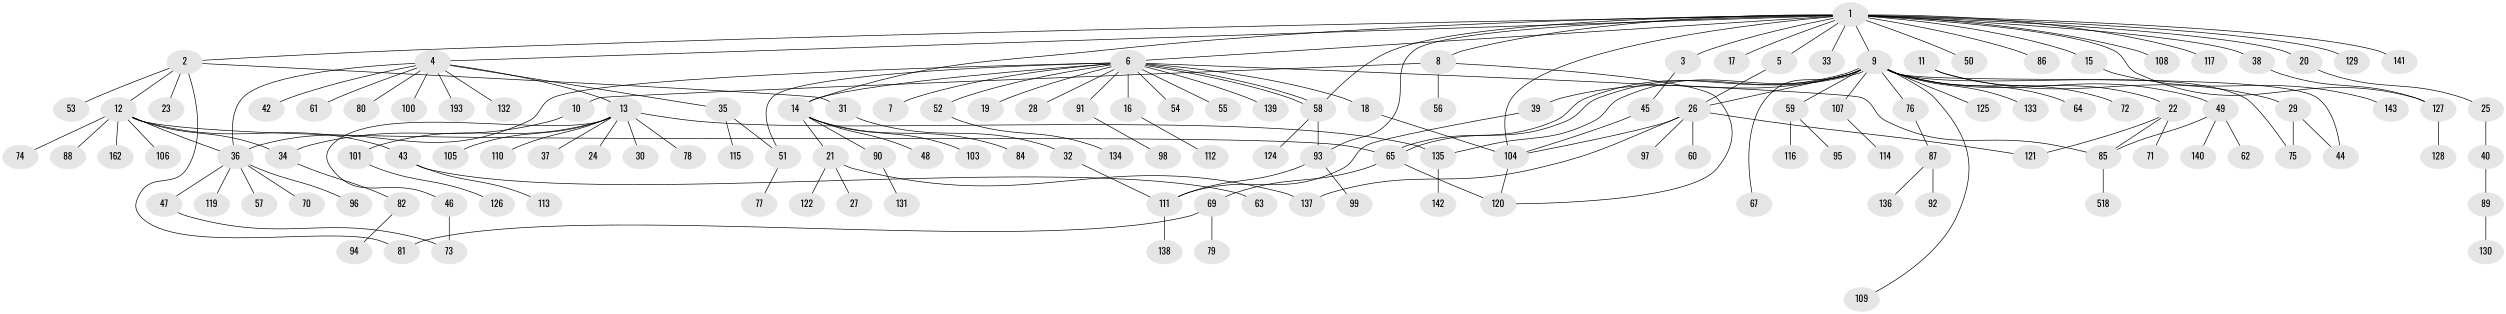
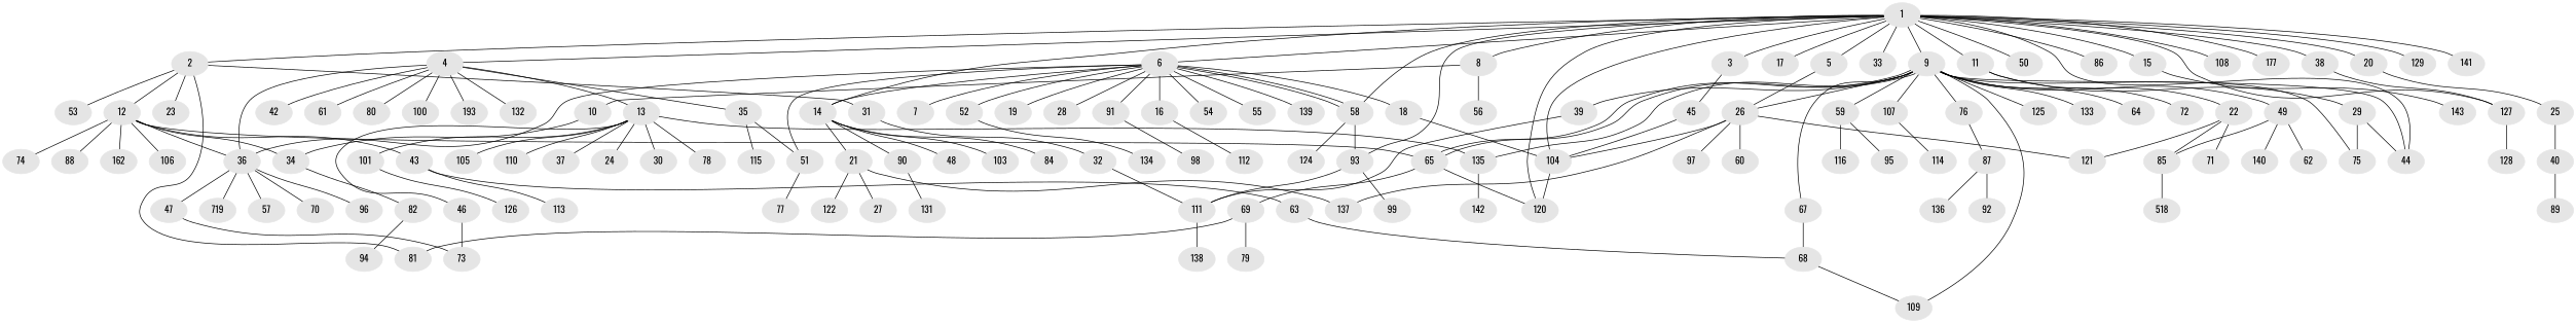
  graph {
    fontname=Oswald
    node [color=gray90 fontname=Oswald style=filled]
    edge [fontname=Oswald]
    1
    2
    3
    4
    5
    6
    8
    9
    11
    14
    15
    17
    20
    33
    38
    44
    50
    58
    86
    93
    104
    108
-   117
+   117 [label=177]
    120
    127
    129
    141
    12
    23
    31
    53
    81
    45
    13
    35
    36
    42
    61
    80
    100
    n41 [label=193]
    132
    26
    7
    16
    18
    19
    28
    51
    52
    54
    55
    85
    91
    139
    10
    56
    39
    49
    59
    64
    65
    67
    72
    75
    76
    107
    109
    125
    133
    135
    22
    29
    21
    48
    84
    90
    103
    143
    25
    124
    111
    99
    128
    34
    43
    74
    88
    n89 [label=162]
    106
    32
    24
    30
    37
    46
    78
    101
    105
    110
    115
    47
    57
    70
    96
-   119
+   119 [label=719]
    137
    121
    60
    97
    112
    77
    134
    n113 [label=518]
    98
    62
    140
    95
    116
    69
+   68
    87
    114
    142
    82
    71
    63
    113
    73
    126
    27
    122
    131
    40
    89
    138
    94
-   130
    79
    92
    136
    1 -- 2
    1 -- 3
    1 -- 4
    1 -- 5
    1 -- 6
    1 -- 8
    1 -- 9
+   1 -- 11
    1 -- 14
    1 -- 15
    1 -- 17
    1 -- 20
    1 -- 33
    1 -- 38
+   1 -- 44
    1 -- 50
    1 -- 58
    1 -- 86
    1 -- 93
    1 -- 104
    1 -- 108
    1 -- 117
-   8 -- 120
+   1 -- 120
    1 -- 127
    1 -- 129
    1 -- 141
    2 -- 12
    2 -- 23
    2 -- 31
    2 -- 53
    2 -- 81
    3 -- 45
    4 -- 13
    4 -- 35
    4 -- 36
    4 -- 42
    4 -- 61
    4 -- 80
    4 -- 100
    4 -- n41
    4 -- 132
    5 -- 26
    6 -- 14
    6 -- 58
    6 -- 58
    6 -- 36
    6 -- 7
    6 -- 16
    6 -- 18
    6 -- 19
    6 -- 28
    6 -- 51
    6 -- 52
    6 -- 54
    6 -- 55
-   6 -- 85
    6 -- 91
    6 -- 139
    8 -- 10
    8 -- 56
    9 -- 44
    9 -- 26
    9 -- 39
    9 -- 49
    9 -- 59
    9 -- 64
    9 -- 65
    9 -- 65
    9 -- 67
    9 -- 72
    9 -- 75
    9 -- 76
    9 -- 107
    9 -- 109
    9 -- 125
    9 -- 133
    9 -- 135
    11 -- 22
    11 -- 29
    14 -- 21
    14 -- 48
    14 -- 84
    14 -- 90
    14 -- 103
    15 -- 143
    20 -- 25
    38 -- 127
    58 -- 93
    58 -- 124
    93 -- 111
    93 -- 99
    104 -- 120
    127 -- 128
    12 -- 36
    12 -- 65
    12 -- 34
    12 -- 43
    12 -- 74
    12 -- 88
    12 -- n89
    12 -- 106
    31 -- 32
    45 -- 104
    13 -- 135
    13 -- 24
    13 -- 30
    13 -- 37
    13 -- 46
    13 -- 78
    13 -- 101
    13 -- 105
    13 -- 110
    35 -- 51
    35 -- 115
    36 -- 47
    36 -- 57
    36 -- 70
    36 -- 96
    36 -- 119
    26 -- 104
    26 -- 137
    26 -- 121
    26 -- 60
    26 -- 97
    16 -- 112
    18 -- 104
    51 -- 77
    52 -- 134
    85 -- n113
    91 -- 98
    10 -- 34
    39 -- 111
    49 -- 85
    49 -- 62
    49 -- 140
    59 -- 95
    59 -- 116
    65 -- 120
    65 -- 69
+   67 -- 68
    76 -- 87
    107 -- 114
    135 -- 142
    22 -- 85
    22 -- 121
    22 -- 71
    29 -- 44
    29 -- 75
    21 -- 137
    21 -- 27
    21 -- 122
    90 -- 131
    25 -- 40
    111 -- 138
    34 -- 82
    43 -- 63
    43 -- 113
    32 -- 111
    46 -- 73
    101 -- 126
    47 -- 73
    69 -- 81
    69 -- 79
+   68 -- 109
    87 -- 92
    87 -- 136
    82 -- 94
+   63 -- 68
    40 -- 89
-   89 -- 130
  }
